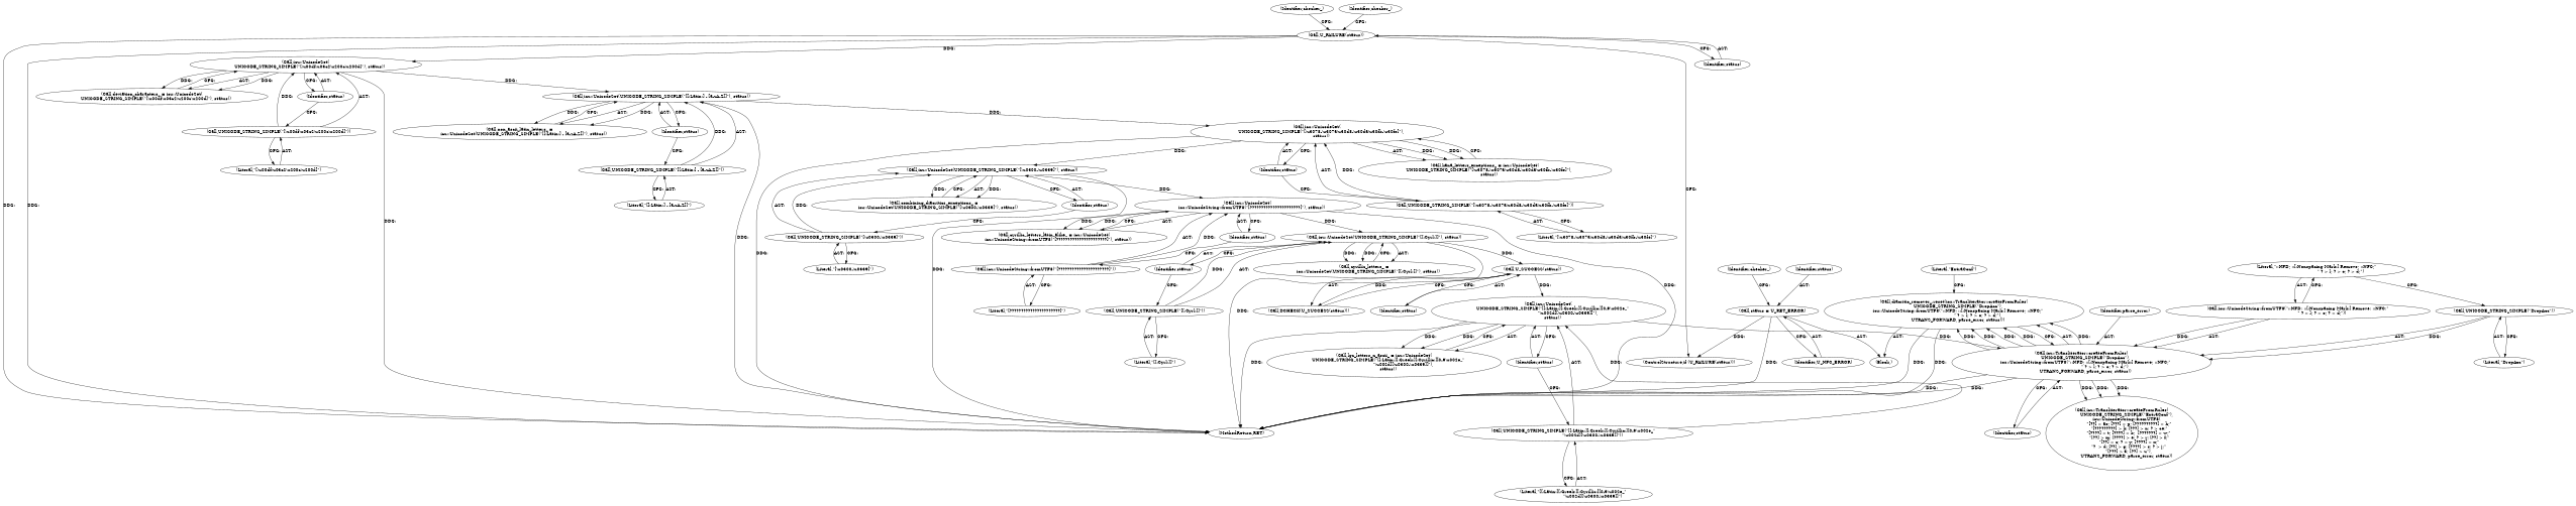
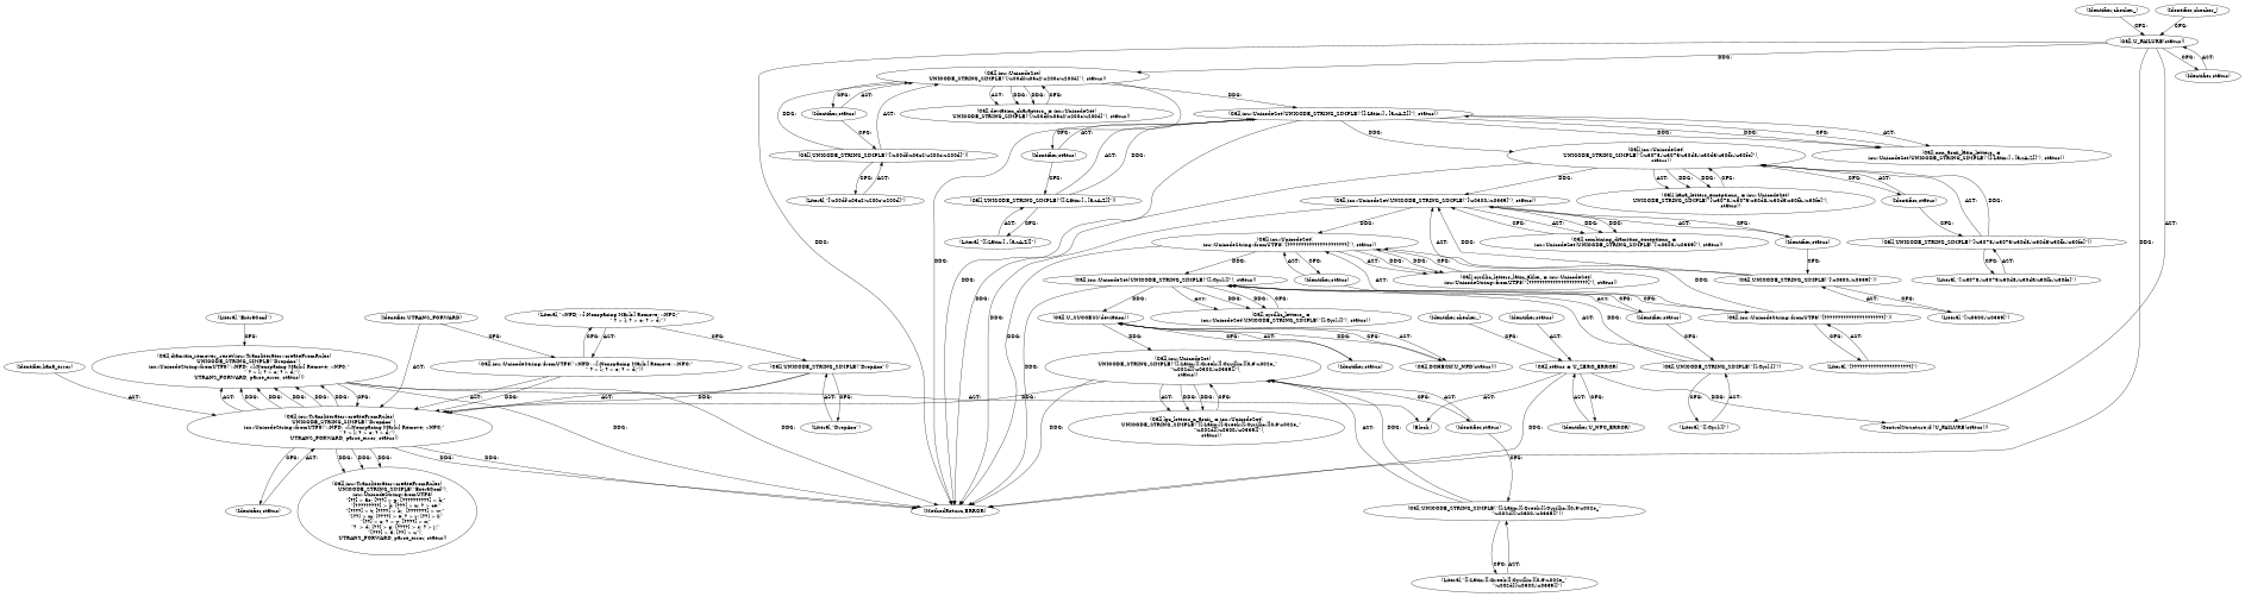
  digraph {
    n1 [label="(Call,diacritic_remover_.reset(icu::Transliterator::createFromRules(\n      UNICODE_STRING_SIMPLE(\"DropAcc\"),\n      icu::UnicodeString::fromUTF8(\"::NFD; ::[:Nonspacing Mark:] Remove; ::NFC;\"\n                                   \" ? > l; ? > o; ? > d;\"),\n      UTRANS_FORWARD, parse_error, status)))"]
    n2 [label="(Call,icu::Transliterator::createFromRules(\n      UNICODE_STRING_SIMPLE(\"DropAcc\"),\n      icu::UnicodeString::fromUTF8(\"::NFD; ::[:Nonspacing Mark:] Remove; ::NFC;\"\n                                   \" ? > l; ? > o; ? > d;\"),\n      UTRANS_FORWARD, parse_error, status))"]
-   n3 [label="(MethodReturn,RET)"]
+   n3 [label="(MethodReturn,ERROR)"]
    n4 [label="(Block,)"]
    n5 [label="(Identifier,status)"]
    n6 [label="(Call,icu::Transliterator::createFromRules(\n       UNICODE_STRING_SIMPLE(\"ExtraConf\"),\n       icu::UnicodeString::fromUTF8(\n           \"[??] > ae; [???] > p; [??????????] > h;\"\n           \"[?????????] > k; [???] > n; ? > ce;\"\n          \"[????] > t; [????] > b;  [???????] > w;\"\n           \"[??] > m; [????] > e; ? > r; [??] > f;\"\n           \"[??] > c; ? > y; [????] > x;\"\n          \"?  > d; [??] > g; [????] > s; ? > j;\"\n          \"[???] > 3; [??] > u\"),\n       UTRANS_FORWARD, parse_error, status))"]
    n7 [label="(Call,UNICODE_STRING_SIMPLE(\"DropAcc\"))"]
    n8 [label="(Literal,\"DropAcc\")"]
    n9 [label="(Call,icu::UnicodeString::fromUTF8(\"::NFD; ::[:Nonspacing Mark:] Remove; ::NFC;\"\n                                   \" ? > l; ? > o; ? > d;\"))"]
    n10 [label="(Literal,\"::NFD; ::[:Nonspacing Mark:] Remove; ::NFC;\"\n                                   \" ? > l; ? > o; ? > d;\")"]
    n11 [label="(Call,icu::UnicodeSet(\n      UNICODE_STRING_SIMPLE(\"[[:Latin:][:Greek:][:Cyrillic:][0-9\\u002e_\"\n                            \"\\u002d][\\u0300-\\u0339]]\"),\n      status))"]
    n12 [label="(Call,lgc_letters_n_ascii_ = icu::UnicodeSet(\n      UNICODE_STRING_SIMPLE(\"[[:Latin:][:Greek:][:Cyrillic:][0-9\\u002e_\"\n                            \"\\u002d][\\u0300-\\u0339]]\"),\n      status))"]
    n13 [label="(Identifier,status)"]
    n14 [label="(Call,UNICODE_STRING_SIMPLE(\"[[:Latin:][:Greek:][:Cyrillic:][0-9\\u002e_\"\n                            \"\\u002d][\\u0300-\\u0339]]\"))"]
    n15 [label="(Literal,\"[[:Latin:][:Greek:][:Cyrillic:][0-9\\u002e_\"\n                            \"\\u002d][\\u0300-\\u0339]]\")"]
-   n16 [label="(Call,U_SUCCESS(status))"]
-   n17 [label="(Call,DCHECK(U_SUCCESS(status)))"]
+   n16 [label="(Call,U_SUCCESS(deviation))"]
+   n17 [label="(Call,DCHECK(U_NFD(status)))"]
    n18 [label="(Identifier,status)"]
    n19 [label="(Call,icu::UnicodeSet(UNICODE_STRING_SIMPLE(\"[[:Cyrl:]]\"), status))"]
    n20 [label="(Call,cyrillic_letters_ =\n      icu::UnicodeSet(UNICODE_STRING_SIMPLE(\"[[:Cyrl:]]\"), status))"]
    n21 [label="(Identifier,status)"]
    n22 [label="(Call,UNICODE_STRING_SIMPLE(\"[[:Cyrl:]]\"))"]
    n23 [label="(Literal,\"[[:Cyrl:]]\")"]
    n24 [label="(Call,icu::UnicodeSet(\n      icu::UnicodeString::fromUTF8(\"[??????????????????????]\"), status))"]
    n25 [label="(Identifier,status)"]
    n26 [label="(Call,cyrillic_letters_latin_alike_ = icu::UnicodeSet(\n      icu::UnicodeString::fromUTF8(\"[??????????????????????]\"), status))"]
    n27 [label="(Call,icu::UnicodeString::fromUTF8(\"[??????????????????????]\"))"]
    n28 [label="(Literal,\"[??????????????????????]\")"]
    n29 [label="(Call,icu::UnicodeSet(UNICODE_STRING_SIMPLE(\"[\\u0300-\\u0339]\"), status))"]
    n30 [label="(Identifier,status)"]
    n31 [label="(Call,combining_diacritics_exceptions_ =\n      icu::UnicodeSet(UNICODE_STRING_SIMPLE(\"[\\u0300-\\u0339]\"), status))"]
    n32 [label="(Call,UNICODE_STRING_SIMPLE(\"[\\u0300-\\u0339]\"))"]
    n33 [label="(Literal,\"[\\u0300-\\u0339]\")"]
    n34 [label="(Call,icu::UnicodeSet(\n      UNICODE_STRING_SIMPLE(\"[\\u3078-\\u307a\\u30d8-\\u30da\\u30fb-\\u30fe]\"),\n      status))"]
    n35 [label="(Call,kana_letters_exceptions_ = icu::UnicodeSet(\n      UNICODE_STRING_SIMPLE(\"[\\u3078-\\u307a\\u30d8-\\u30da\\u30fb-\\u30fe]\"),\n      status))"]
    n36 [label="(Identifier,status)"]
    n37 [label="(Call,UNICODE_STRING_SIMPLE(\"[\\u3078-\\u307a\\u30d8-\\u30da\\u30fb-\\u30fe]\"))"]
    n38 [label="(Literal,\"[\\u3078-\\u307a\\u30d8-\\u30da\\u30fb-\\u30fe]\")"]
    n39 [label="(Call,icu::UnicodeSet(UNICODE_STRING_SIMPLE(\"[[:Latin:] - [a-zA-Z]]\"), status))"]
    n40 [label="(Call,non_ascii_latin_letters_ =\n      icu::UnicodeSet(UNICODE_STRING_SIMPLE(\"[[:Latin:] - [a-zA-Z]]\"), status))"]
    n41 [label="(Identifier,status)"]
    n42 [label="(Call,UNICODE_STRING_SIMPLE(\"[[:Latin:] - [a-zA-Z]]\"))"]
    n43 [label="(Literal,\"[[:Latin:] - [a-zA-Z]]\")"]
    n44 [label="(Call,icu::UnicodeSet(\n      UNICODE_STRING_SIMPLE(\"[\\u00df\\u03c2\\u200c\\u200d]\"), status))"]
    n45 [label="(Identifier,status)"]
    n46 [label="(Call,deviation_characters_ = icu::UnicodeSet(\n      UNICODE_STRING_SIMPLE(\"[\\u00df\\u03c2\\u200c\\u200d]\"), status))"]
    n47 [label="(Call,UNICODE_STRING_SIMPLE(\"[\\u00df\\u03c2\\u200c\\u200d]\"))"]
    n48 [label="(Literal,\"[\\u00df\\u03c2\\u200c\\u200d]\")"]
    n49 [label="(Call,U_FAILURE(status))"]
    n50 [label="(ControlStructure,if (U_FAILURE(status)))"]
    n51 [label="(Identifier,status)"]
-   n52 [label="(Call,status = U_RET_ERROR)"]
+   n52 [label="(Call,status = U_ZERO_ERROR)"]
    n53 [label="(Identifier,U_NFC_ERROR)"]
    n54 [label="(Identifier,checker_)"]
    n55 [label="(Identifier,status)"]
-   n56 [label="(Identifier,parse_error)"]
+   n56 [label="(Identifier,kana_error)"]
    n57 [label="(Literal,\"ExtraConf\")"]
    n58 [label="(Identifier,checker_)"]
    n59 [label="(Identifier,checker_)"]
+   n60 [label="(Identifier,UTRANS_FORWARD)"]
    n1 -> n2 [label="CFG: "]
    n1 -> n3 [label="DDG: "]
    n1 -> n3 [label="DDG: "]
    n1 -> n4 [label="AST: "]
    n2 -> n1 [label="AST: "]
    n2 -> n1 [label="DDG: "]
    n2 -> n1 [label="DDG: "]
    n2 -> n1 [label="DDG: "]
    n2 -> n1 [label="DDG: "]
    n2 -> n1 [label="DDG: "]
    n2 -> n3 [label="DDG: "]
    n2 -> n3 [label="DDG: "]
    n2 -> n5 [label="CFG: "]
    n2 -> n6 [label="DDG: "]
    n2 -> n6 [label="DDG: "]
    n2 -> n6 [label="DDG: "]
    n5 -> n2 [label="AST: "]
    n7 -> n2 [label="AST: "]
    n7 -> n2 [label="DDG: "]
    n7 -> n8 [label="CFG: "]
    n8 -> n7 [label="AST: "]
    n9 -> n2 [label="AST: "]
    n9 -> n2 [label="DDG: "]
    n9 -> n10 [label="CFG: "]
    n10 -> n7 [label="CFG: "]
    n10 -> n9 [label="AST: "]
    n11 -> n2 [label="DDG: "]
    n11 -> n3 [label="DDG: "]
    n11 -> n12 [label="AST: "]
    n11 -> n12 [label="DDG: "]
    n11 -> n12 [label="DDG: "]
    n11 -> n13 [label="CFG: "]
    n12 -> n11 [label="CFG: "]
    n13 -> n11 [label="AST: "]
    n13 -> n14 [label="CFG: "]
    n14 -> n11 [label="AST: "]
    n14 -> n11 [label="DDG: "]
    n14 -> n15 [label="CFG: "]
    n15 -> n14 [label="AST: "]
    n16 -> n11 [label="DDG: "]
    n16 -> n17 [label="AST: "]
    n16 -> n17 [label="DDG: "]
    n16 -> n18 [label="CFG: "]
    n17 -> n16 [label="CFG: "]
    n18 -> n16 [label="AST: "]
    n19 -> n3 [label="DDG: "]
    n19 -> n16 [label="DDG: "]
    n19 -> n20 [label="AST: "]
    n19 -> n20 [label="DDG: "]
    n19 -> n20 [label="DDG: "]
    n19 -> n21 [label="CFG: "]
    n20 -> n19 [label="CFG: "]
    n21 -> n19 [label="AST: "]
    n21 -> n22 [label="CFG: "]
    n22 -> n19 [label="AST: "]
    n22 -> n19 [label="DDG: "]
    n22 -> n23 [label="CFG: "]
    n23 -> n22 [label="AST: "]
    n24 -> n3 [label="DDG: "]
    n24 -> n19 [label="DDG: "]
    n24 -> n25 [label="CFG: "]
    n24 -> n26 [label="AST: "]
    n24 -> n26 [label="DDG: "]
    n24 -> n26 [label="DDG: "]
    n25 -> n24 [label="AST: "]
    n25 -> n27 [label="CFG: "]
    n26 -> n24 [label="CFG: "]
    n27 -> n24 [label="AST: "]
    n27 -> n24 [label="DDG: "]
    n27 -> n28 [label="CFG: "]
    n28 -> n27 [label="AST: "]
    n29 -> n3 [label="DDG: "]
    n29 -> n24 [label="DDG: "]
    n29 -> n30 [label="CFG: "]
    n29 -> n31 [label="AST: "]
    n29 -> n31 [label="DDG: "]
    n29 -> n31 [label="DDG: "]
    n30 -> n29 [label="AST: "]
    n30 -> n32 [label="CFG: "]
    n31 -> n29 [label="CFG: "]
    n32 -> n29 [label="AST: "]
    n32 -> n29 [label="DDG: "]
    n32 -> n33 [label="CFG: "]
    n33 -> n32 [label="AST: "]
    n34 -> n3 [label="DDG: "]
    n34 -> n29 [label="DDG: "]
    n34 -> n35 [label="AST: "]
    n34 -> n35 [label="DDG: "]
    n34 -> n35 [label="DDG: "]
    n34 -> n36 [label="CFG: "]
    n35 -> n34 [label="CFG: "]
    n36 -> n34 [label="AST: "]
    n36 -> n37 [label="CFG: "]
    n37 -> n34 [label="AST: "]
    n37 -> n34 [label="DDG: "]
    n37 -> n38 [label="CFG: "]
    n38 -> n37 [label="AST: "]
    n39 -> n3 [label="DDG: "]
    n39 -> n34 [label="DDG: "]
    n39 -> n40 [label="AST: "]
    n39 -> n40 [label="DDG: "]
    n39 -> n40 [label="DDG: "]
    n39 -> n41 [label="CFG: "]
    n40 -> n39 [label="CFG: "]
    n41 -> n39 [label="AST: "]
    n41 -> n42 [label="CFG: "]
    n42 -> n39 [label="AST: "]
    n42 -> n39 [label="DDG: "]
    n42 -> n43 [label="CFG: "]
    n43 -> n42 [label="AST: "]
    n44 -> n3 [label="DDG: "]
    n44 -> n39 [label="DDG: "]
    n44 -> n45 [label="CFG: "]
    n44 -> n46 [label="AST: "]
    n44 -> n46 [label="DDG: "]
    n44 -> n46 [label="DDG: "]
    n45 -> n44 [label="AST: "]
    n45 -> n47 [label="CFG: "]
    n46 -> n44 [label="CFG: "]
    n47 -> n44 [label="AST: "]
    n47 -> n44 [label="DDG: "]
    n47 -> n48 [label="CFG: "]
    n48 -> n47 [label="AST: "]
    n49 -> n3 [label="DDG: "]
    n49 -> n3 [label="DDG: "]
    n49 -> n44 [label="DDG: "]
-   n49 -> n50 [label="CFG: "]
+   n49 -> n50 [label="AST: "]
    n49 -> n51 [label="CFG: "]
    n51 -> n49 [label="AST: "]
    n52 -> n3 [label="DDG: "]
    n52 -> n4 [label="AST: "]
    n52 -> n50 [label="DDG: "]
    n52 -> n53 [label="CFG: "]
    n53 -> n52 [label="AST: "]
    n54 -> n52 [label="CFG: "]
    n55 -> n52 [label="AST: "]
    n56 -> n2 [label="AST: "]
    n57 -> n1 [label="CFG: "]
    n58 -> n49 [label="CFG: "]
    n59 -> n49 [label="CFG: "]
+   n60 -> n2 [label="AST: "]
+   n60 -> n9 [label="CFG: "]
  }
